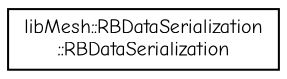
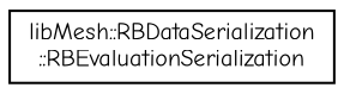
  digraph {
    rankdir=LR
    fontname="Comic Neue"
-   n1 [color=black fillcolor=white fontname="Comic Neue" fontsize=10 height=0.2 label="libMesh::RBDataSerialization\l::RBDataSerialization" shape=record style=filled width=0.4]
+   n1 [color=black fillcolor=white fontname="Comic Neue" fontsize=10 height=0.2 label="libMesh::RBDataSerialization\l::RBEvaluationSerialization" shape=record style=filled width=0.4]
  }
